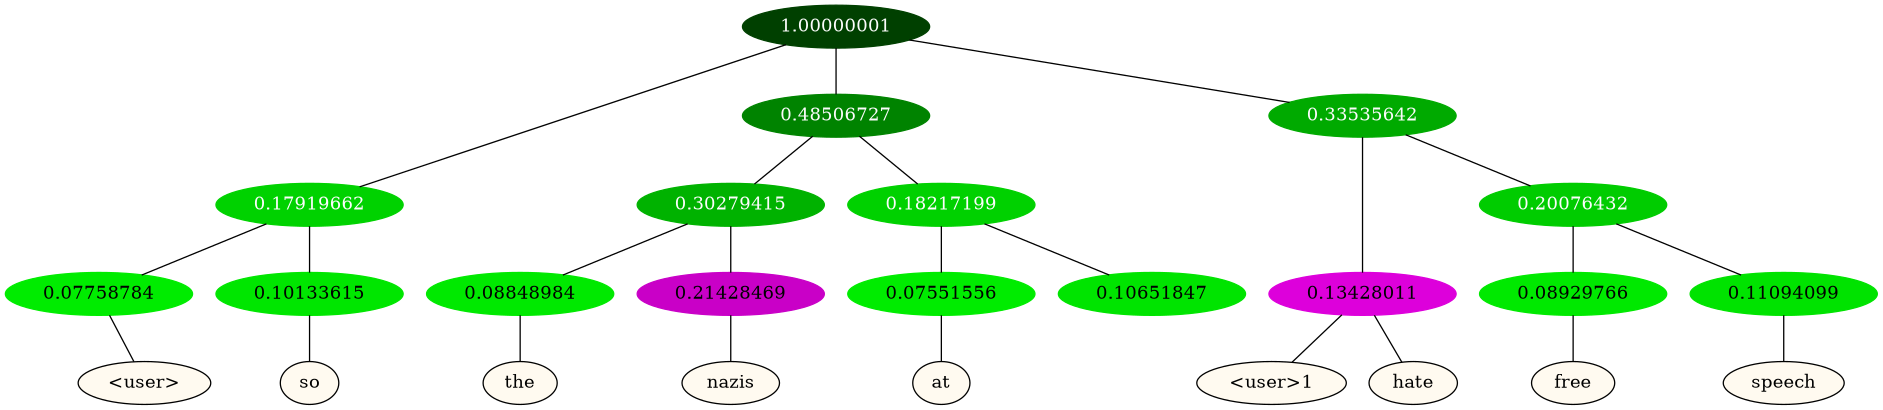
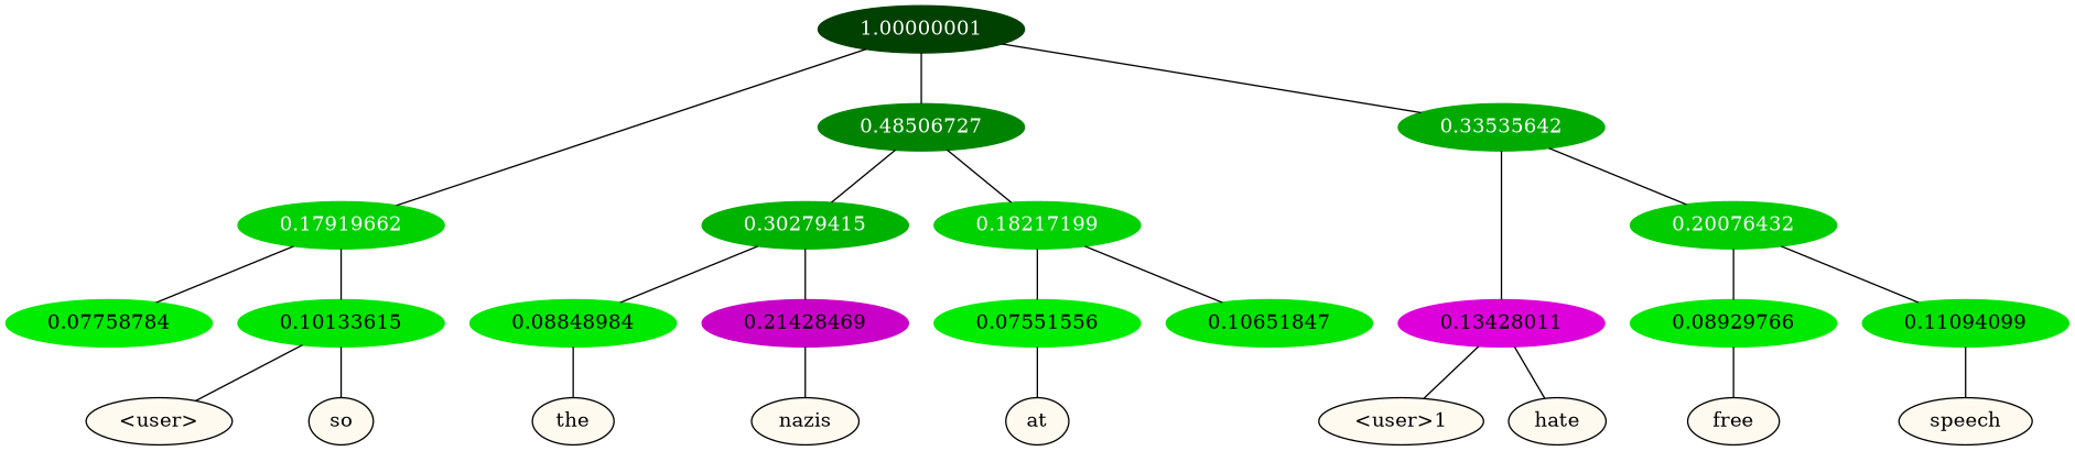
  graph {
    node [color=black format=png nodesep=0.001 ordering=out overlap_scaling=0.01 ranksep=0.001 style=filled]
    n1 [fillcolor=floralwhite height=0.15 label="\<user\>" style="filled,solid" width=0.15]
    n2 [fillcolor=floralwhite height=0.15 label=so style="filled,solid" width=0.15]
    n3 [fillcolor=floralwhite height=0.15 label=the style="filled,solid" width=0.15]
    n4 [fillcolor=floralwhite height=0.15 label=nazis style="filled,solid" width=0.15]
    n5 [fillcolor=floralwhite height=0.15 label=at style="filled,solid" width=0.15]
    n6 [fillcolor=floralwhite height=0.15 label="\<user\>1" style="filled,solid" width=0.15]
    n7 [fillcolor=floralwhite height=0.15 label=hate style="filled,solid" width=0.15]
    n8 [fillcolor=floralwhite height=0.15 label=free style="filled,solid" width=0.15]
    n9 [fillcolor=floralwhite height=0.15 label=speech style="filled,solid" width=0.15]
    n10 [color="0.334 1.000 0.922" fontcolor=black height=0.15 label=0.07758784 width=0.15]
    n11 [color="0.334 1.000 0.899" fontcolor=black height=0.15 label=0.10133615 width=0.15]
    n12 [color="0.334 1.000 0.912" fontcolor=black height=0.15 label=0.08848984 width=0.15]
    n13 [color="0.835 1.000 0.786" fontcolor=black height=0.15 label=0.21428469 width=0.15]
    n14 [color="0.334 1.000 0.924" fontcolor=black height=0.15 label=0.07551556 width=0.15]
    n15 [color="0.334 1.000 0.893" fontcolor=black height=0.15 label=0.10651847 width=0.15]
    n16 [color="0.835 1.000 0.866" fontcolor=black height=0.15 label=0.13428011 width=0.15]
    n17 [color="0.334 1.000 0.911" fontcolor=black height=0.15 label=0.08929766 width=0.15]
    n18 [color="0.334 1.000 0.889" fontcolor=black height=0.15 label=0.11094099 width=0.15]
    n19 [color="0.334 1.000 0.250" fontcolor=grey99 height=0.15 label=1.00000001 width=0.15]
    n20 [color="0.334 1.000 0.821" fontcolor=grey99 height=0.15 label=0.17919662 width=0.15]
    n21 [color="0.334 1.000 0.515" fontcolor=grey99 height=0.15 label=0.48506727 width=0.15]
    n22 [color="0.334 1.000 0.665" fontcolor=grey99 height=0.15 label=0.33535642 width=0.15]
    n23 [color="0.334 1.000 0.697" fontcolor=grey99 height=0.15 label=0.30279415 width=0.15]
    n24 [color="0.334 1.000 0.818" fontcolor=grey99 height=0.15 label=0.18217199 width=0.15]
    n25 [color="0.334 1.000 0.799" fontcolor=grey99 height=0.15 label=0.20076432 width=0.15]
    subgraph sub_1 {
      rank=same
      n1
      n2
      n3
      n4
      n5
      n6
      n7
      n8
      n9
    }
    subgraph sub_2 {
      rank=same
      n10
      n11
      n12
      n13
      n14
      n15
      n16
      n17
      n18
    }
-   n10 -- n1
+   n11 -- n1
    n11 -- n2
    n12 -- n3
    n13 -- n4
    n14 -- n5
    n16 -- n6
    n16 -- n7
    n17 -- n8
    n18 -- n9
    n19 -- n20
    n19 -- n21
    n19 -- n22
    n20 -- n10
    n20 -- n11
    n21 -- n23
    n21 -- n24
    n22 -- n16
    n22 -- n25
    n23 -- n12
    n23 -- n13
    n24 -- n14
    n24 -- n15
    n25 -- n17
    n25 -- n18
  }
